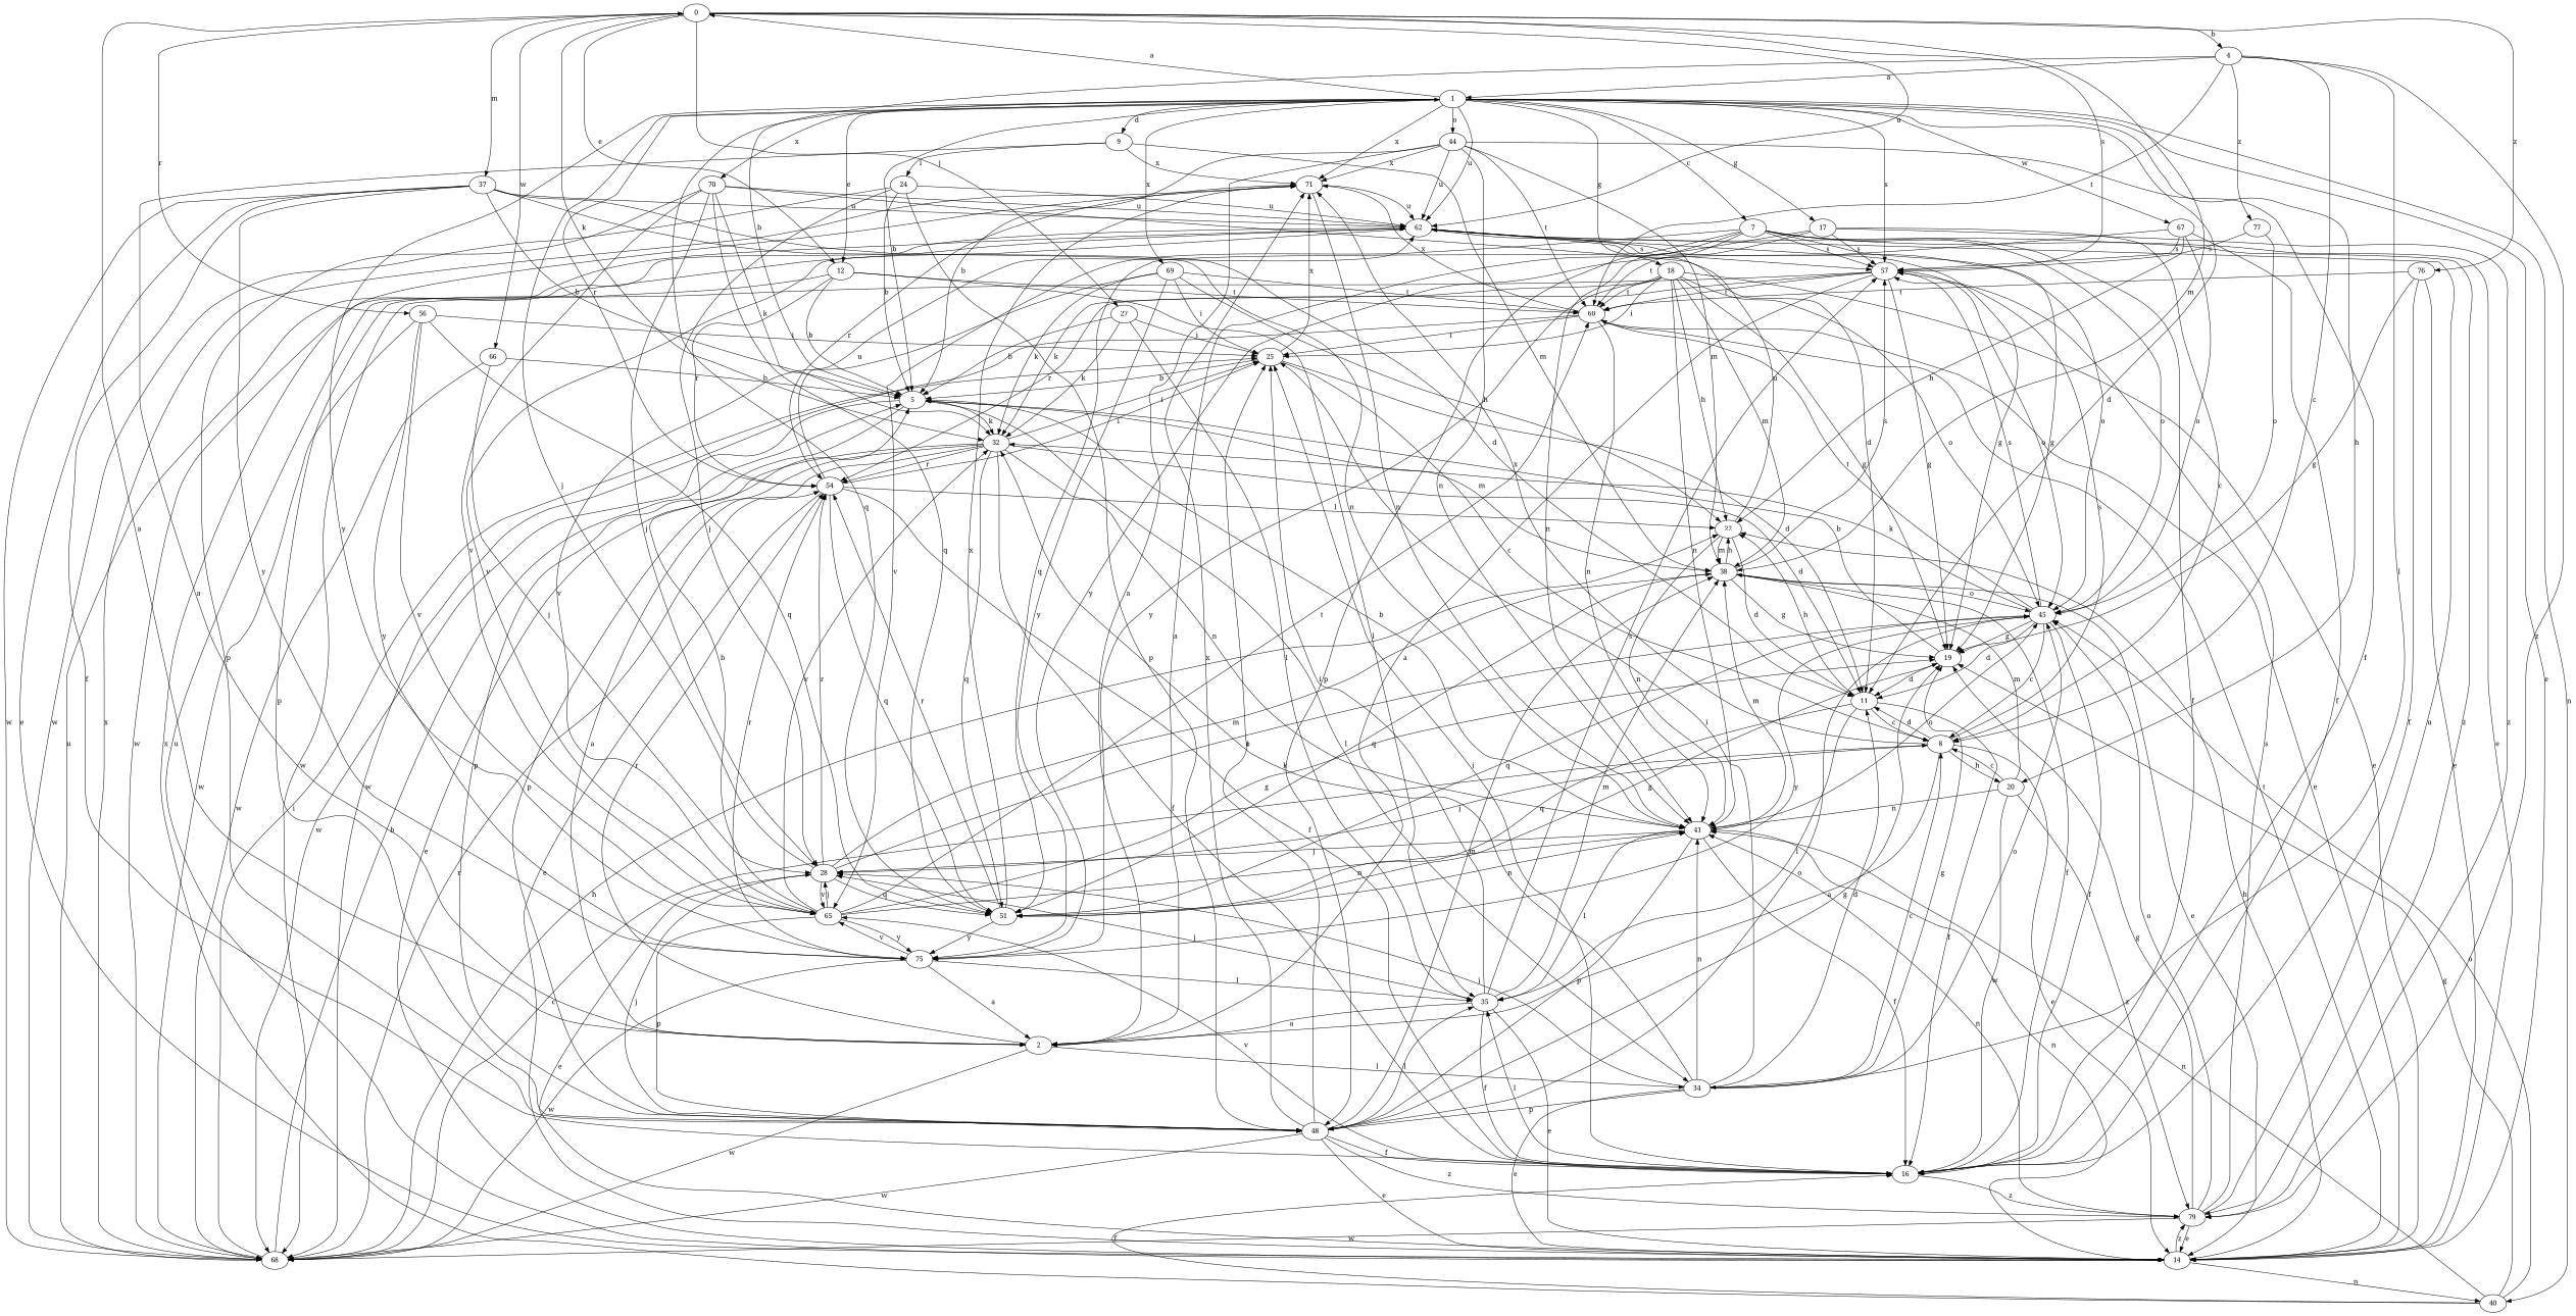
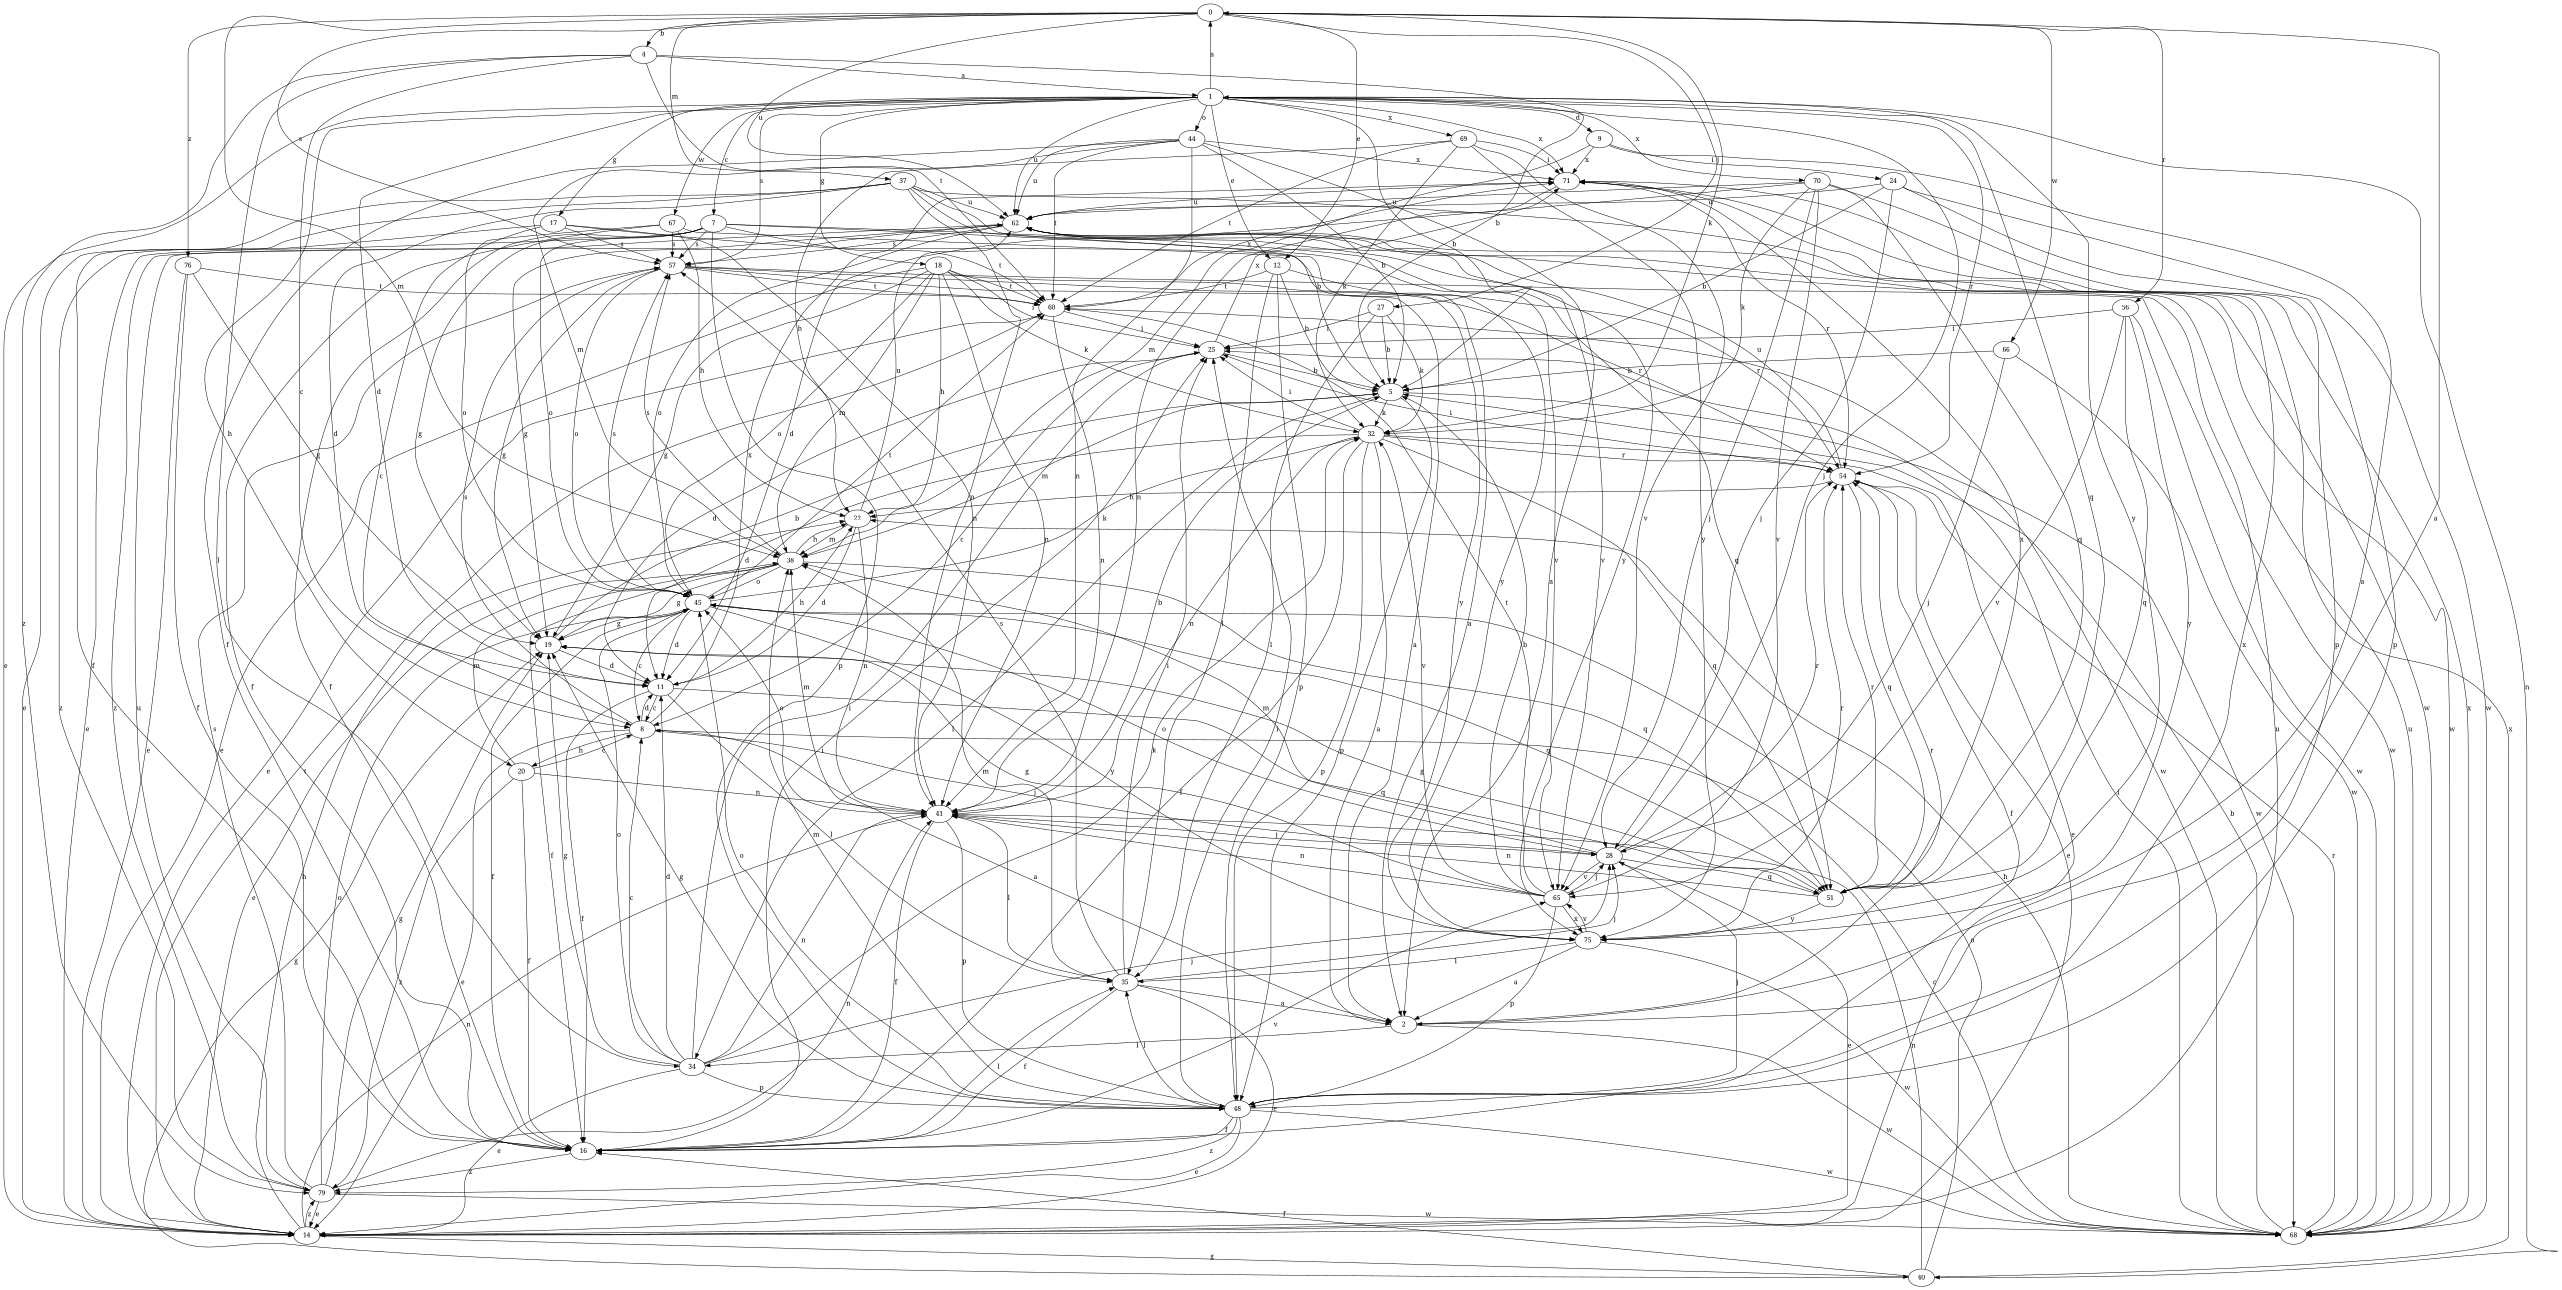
  strict digraph {
    fontname="Noto Serif"
    node [fontname="Noto Serif"]
    edge [fontname="Noto Serif"]
    0
    4
    12
    27
    32
    37
    38
    n8 [label=56]
    57
    62
    66
    76
    1
    5
    34
    8
    60
-   77
    79
    54
    48
    35
    25
    11
    14
    51
    2
    16
    41
    75
    68
    19
    45
    22
    65
    28
    7
    9
    17
    18
    20
    40
    44
    67
    69
    70
    71
    24
    0 -> 4 [label=b]
    0 -> 12 [label=e]
    0 -> 27 [label=j]
    0 -> 32 [label=k]
    0 -> 37 [label=m]
    0 -> 38 [label=m]
    0 -> n8 [label=r]
    0 -> 57 [label=s]
    0 -> 62 [label=u]
    0 -> 66 [label=w]
    0 -> 76 [label=z]
    4 -> 1 [label=a]
    4 -> 5 [label=b]
    4 -> 34 [label=l]
    4 -> 8 [label=c]
    4 -> 60 [label=t]
-   4 -> 77 [label=z]
    4 -> 79 [label=z]
    12 -> 5 [label=b]
    12 -> 60 [label=t]
    12 -> 54 [label=r]
    12 -> 48 [label=p]
    12 -> 35 [label=l]
    27 -> 32 [label=k]
    27 -> 5 [label=b]
    27 -> 35 [label=l]
    27 -> 25 [label=i]
    32 -> 54 [label=r]
    32 -> 48 [label=p]
    32 -> 25 [label=i]
    32 -> 11 [label=d]
    32 -> 14 [label=e]
    32 -> 51 [label=q]
    32 -> 2 [label=a]
    32 -> 16 [label=f]
    32 -> 41 [label=n]
    37 -> 62 [label=u]
    37 -> 5 [label=b]
    37 -> 11 [label=d]
    37 -> 14 [label=e]
    37 -> 16 [label=f]
    37 -> 41 [label=n]
    37 -> 75 [label=y]
    37 -> 68 [label=w]
    38 -> 57 [label=s]
    38 -> 14 [label=e]
    38 -> 51 [label=q]
    38 -> 16 [label=f]
    38 -> 19 [label=g]
    38 -> 45 [label=o]
    38 -> 22 [label=h]
    n8 -> 25 [label=i]
    n8 -> 51 [label=q]
    n8 -> 75 [label=y]
    n8 -> 68 [label=w]
    n8 -> 65 [label=v]
    57 -> 60 [label=t]
    57 -> 54 [label=r]
    57 -> 2 [label=a]
    57 -> 68 [label=w]
    57 -> 19 [label=g]
    57 -> 45 [label=o]
    62 -> 57 [label=s]
    62 -> 79 [label=z]
    62 -> 68 [label=w]
    62 -> 19 [label=g]
    62 -> 45 [label=o]
    62 -> 65 [label=v]
    66 -> 5 [label=b]
    66 -> 68 [label=w]
    66 -> 28 [label=j]
    76 -> 60 [label=t]
    76 -> 14 [label=e]
    76 -> 16 [label=f]
    76 -> 19 [label=g]
    1 -> 0 [label=a]
    1 -> 12 [label=e]
    1 -> 57 [label=s]
    1 -> 62 [label=u]
    1 -> 5 [label=b]
    1 -> 54 [label=r]
    1 -> 11 [label=d]
    1 -> 14 [label=e]
    1 -> 51 [label=q]
    1 -> 75 [label=y]
    1 -> 7 [label=c]
    1 -> 9 [label=d]
    1 -> 17 [label=g]
    1 -> 18 [label=g]
    1 -> 20 [label=h]
    1 -> 40 [label=n]
    1 -> 44 [label=o]
    1 -> 67 [label=w]
    1 -> 69 [label=x]
    1 -> 70 [label=x]
    1 -> 71 [label=x]
    5 -> 32 [label=k]
    5 -> 38 [label=m]
    5 -> 34 [label=l]
    5 -> 48 [label=p]
    5 -> 68 [label=w]
    34 -> 32 [label=k]
    34 -> 8 [label=c]
    34 -> 48 [label=p]
    34 -> 25 [label=i]
    34 -> 11 [label=d]
    34 -> 14 [label=e]
    34 -> 41 [label=n]
    34 -> 19 [label=g]
    34 -> 45 [label=o]
    34 -> 28 [label=j]
    8 -> 57 [label=s]
    8 -> 11 [label=d]
    8 -> 14 [label=e]
    8 -> 2 [label=a]
    8 -> 28 [label=j]
    8 -> 20 [label=h]
    8 -> 71 [label=x]
    60 -> 25 [label=i]
    60 -> 14 [label=e]
    60 -> 41 [label=n]
    60 -> 68 [label=w]
    60 -> 71 [label=x]
-   77 -> 57 [label=s]
-   77 -> 45 [label=o]
    79 -> 57 [label=s]
    79 -> 62 [label=u]
    79 -> 14 [label=e]
    79 -> 41 [label=n]
    79 -> 68 [label=w]
    79 -> 19 [label=g]
    79 -> 45 [label=o]
    54 -> 62 [label=u]
    54 -> 25 [label=i]
    54 -> 14 [label=e]
    54 -> 51 [label=q]
    54 -> 16 [label=f]
-   54 -> 22 [label=l]
+   54 -> 22 [label=h]
    48 -> 38 [label=m]
    48 -> 79 [label=z]
    48 -> 35 [label=l]
    48 -> 25 [label=i]
    48 -> 14 [label=e]
    48 -> 16 [label=f]
    48 -> 68 [label=w]
    48 -> 19 [label=g]
    48 -> 45 [label=o]
    48 -> 28 [label=j]
    48 -> 71 [label=x]
    35 -> 38 [label=m]
    35 -> 57 [label=s]
    35 -> 25 [label=i]
    35 -> 14 [label=e]
    35 -> 2 [label=a]
    35 -> 16 [label=f]
    35 -> 28 [label=j]
    25 -> 5 [label=b]
    25 -> 8 [label=c]
    25 -> 11 [label=d]
    25 -> 71 [label=x]
    11 -> 8 [label=c]
    11 -> 35 [label=l]
    11 -> 51 [label=q]
    11 -> 16 [label=f]
    11 -> 22 [label=h]
    14 -> 62 [label=u]
    14 -> 60 [label=t]
    14 -> 79 [label=z]
    14 -> 41 [label=n]
    14 -> 22 [label=h]
-   14 -> 40 [label=n]
+   14 -> 40 [label=g]
    51 -> 54 [label=r]
    51 -> 41 [label=n]
    51 -> 75 [label=y]
    51 -> 19 [label=g]
    51 -> 71 [label=x]
    2 -> 0 [label=a]
    2 -> 34 [label=l]
    2 -> 54 [label=r]
    2 -> 68 [label=w]
    16 -> 79 [label=z]
    16 -> 35 [label=l]
    16 -> 25 [label=i]
    16 -> 65 [label=v]
    41 -> 38 [label=m]
    41 -> 5 [label=b]
    41 -> 48 [label=p]
    41 -> 35 [label=l]
    41 -> 16 [label=f]
    41 -> 45 [label=o]
    41 -> 28 [label=j]
    75 -> 54 [label=r]
    75 -> 35 [label=l]
    75 -> 2 [label=a]
    75 -> 68 [label=w]
    75 -> 65 [label=v]
    68 -> 62 [label=u]
    68 -> 5 [label=b]
    68 -> 8 [label=c]
    68 -> 54 [label=r]
    68 -> 25 [label=i]
    68 -> 22 [label=h]
    68 -> 71 [label=x]
    19 -> 5 [label=b]
    19 -> 11 [label=d]
    45 -> 32 [label=k]
    45 -> 57 [label=s]
    45 -> 8 [label=c]
    45 -> 60 [label=t]
    45 -> 11 [label=d]
    45 -> 51 [label=q]
    45 -> 16 [label=f]
    45 -> 75 [label=y]
    45 -> 19 [label=g]
    22 -> 38 [label=m]
    22 -> 62 [label=u]
    22 -> 11 [label=d]
    22 -> 41 [label=n]
    65 -> 32 [label=v]
    65 -> 5 [label=b]
    65 -> 60 [label=t]
    65 -> 48 [label=p]
    65 -> 41 [label=n]
-   65 -> 75 [label=y]
+   65 -> 75 [label=x]
    65 -> 19 [label=g]
    65 -> 28 [label=j]
    28 -> 38 [label=m]
    28 -> 1 [label=j]
    28 -> 54 [label=r]
    28 -> 14 [label=e]
    28 -> 51 [label=q]
    28 -> 45 [label=o]
    28 -> 65 [label=v]
    7 -> 57 [label=s]
    7 -> 60 [label=t]
    7 -> 48 [label=p]
    7 -> 14 [label=e]
    7 -> 51 [label=q]
    7 -> 16 [label=f]
    7 -> 19 [label=g]
    7 -> 45 [label=o]
    7 -> 65 [label=v]
    9 -> 38 [label=m]
    9 -> 2 [label=a]
    9 -> 71 [label=x]
    9 -> 24 [label=i]
    17 -> 57 [label=s]
    17 -> 8 [label=c]
    17 -> 79 [label=z]
    17 -> 2 [label=a]
    17 -> 41 [label=n]
    18 -> 32 [label=k]
    18 -> 38 [label=m]
    18 -> 60 [label=t]
    18 -> 25 [label=i]
    18 -> 14 [label=e]
    18 -> 41 [label=n]
    18 -> 75 [label=y]
    18 -> 19 [label=g]
    18 -> 45 [label=o]
    18 -> 22 [label=h]
    20 -> 38 [label=m]
    20 -> 8 [label=c]
    20 -> 79 [label=z]
-   20 -> 16 [label=w]
+   20 -> 16 [label=f]
    20 -> 41 [label=n]
    40 -> 16 [label=f]
    40 -> 41 [label=n]
    40 -> 19 [label=g]
    40 -> 45 [label=o]
    40 -> 71 [label=x]
    44 -> 38 [label=m]
    44 -> 62 [label=u]
    44 -> 5 [label=b]
    44 -> 60 [label=t]
    44 -> 2 [label=a]
    44 -> 16 [label=f]
    44 -> 41 [label=n]
    44 -> 71 [label=x]
    67 -> 57 [label=s]
    67 -> 16 [label=f]
    67 -> 75 [label=y]
    67 -> 45 [label=o]
    67 -> 22 [label=h]
    69 -> 32 [label=k]
    69 -> 60 [label=t]
-   69 -> 25 [label=i]
+   69 -> 71 [label=i]
    69 -> 75 [label=y]
    69 -> 22 [label=h]
    69 -> 65 [label=v]
    70 -> 32 [label=k]
    70 -> 62 [label=u]
    70 -> 48 [label=p]
    70 -> 11 [label=d]
    70 -> 51 [label=q]
    70 -> 65 [label=v]
    70 -> 28 [label=j]
    71 -> 62 [label=u]
    71 -> 54 [label=r]
    71 -> 41 [label=n]
    24 -> 62 [label=u]
    24 -> 5 [label=b]
    24 -> 48 [label=p]
    24 -> 68 [label=w]
    24 -> 28 [label=j]
  }
